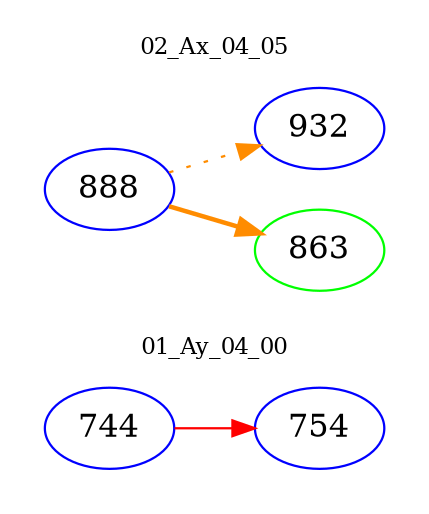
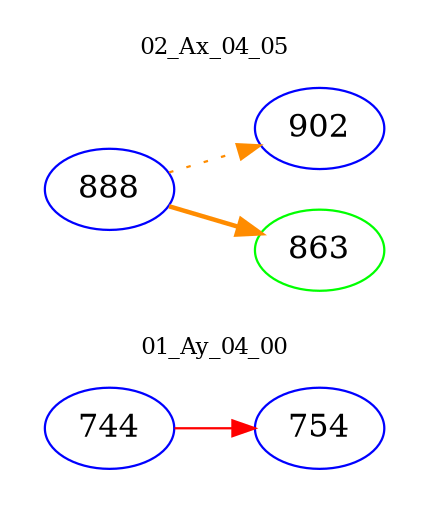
  digraph {
    rankdir=LR
    node [color=blue]
    edge [color=darkorange]
    n1 [label=744]
    n2 [label=754]
    n3 [label=888]
    n4 [color=green label=863]
-   n5 [label=932]
+   n5 [label=902]
    subgraph cluster_1 {
      color=white
      fontsize=10
      label="01_Ay_04_00"
      n1
      n2
    }
    subgraph cluster_2 {
      color=white
      fontsize=10
      label="02_Ax_04_05"
      n3
      n4
      n5
    }
    n1 -> n2 [color=red style=solid]
    n3 -> n4 [style=bold]
    n3 -> n5 [style=dotted]
  }
